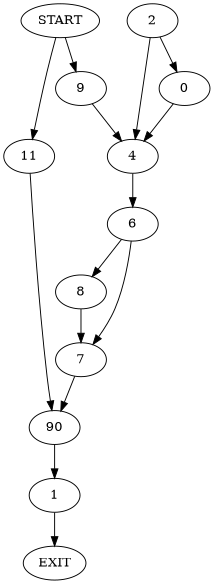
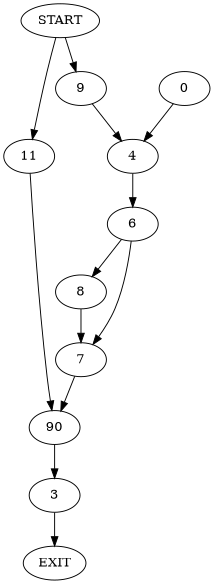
  digraph {
    n1 [label=START]
    9
    11
    4
    n5 [label=90]
    n6 [label=EXIT]
-   2
    n8 [label=0]
-   3 [label=1]
+   3
    6
    7
    8
    n1 -> 9
    n1 -> 11
    9 -> 4
    11 -> n5
    4 -> 6
    n5 -> 3
-   2 -> 4
-   2 -> n8
    n8 -> 4
    3 -> n6
    6 -> 7
    6 -> 8
    7 -> n5
    8 -> 7
  }
